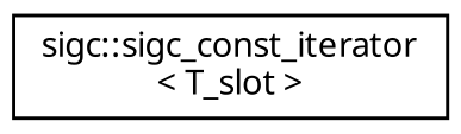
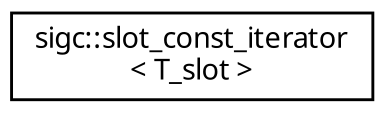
  digraph {
    rankdir=LR
-   n1 [color=black fillcolor=white fontname=Sans fontsize=10 height=0.2 label="sigc::sigc_const_iterator\l\< T_slot \>" shape=record style=filled width=0.4]
+   n1 [color=black fillcolor=white fontname=Sans fontsize=10 height=0.2 label="sigc::slot_const_iterator\l\< T_slot \>" shape=record style=filled width=0.4]
  }
